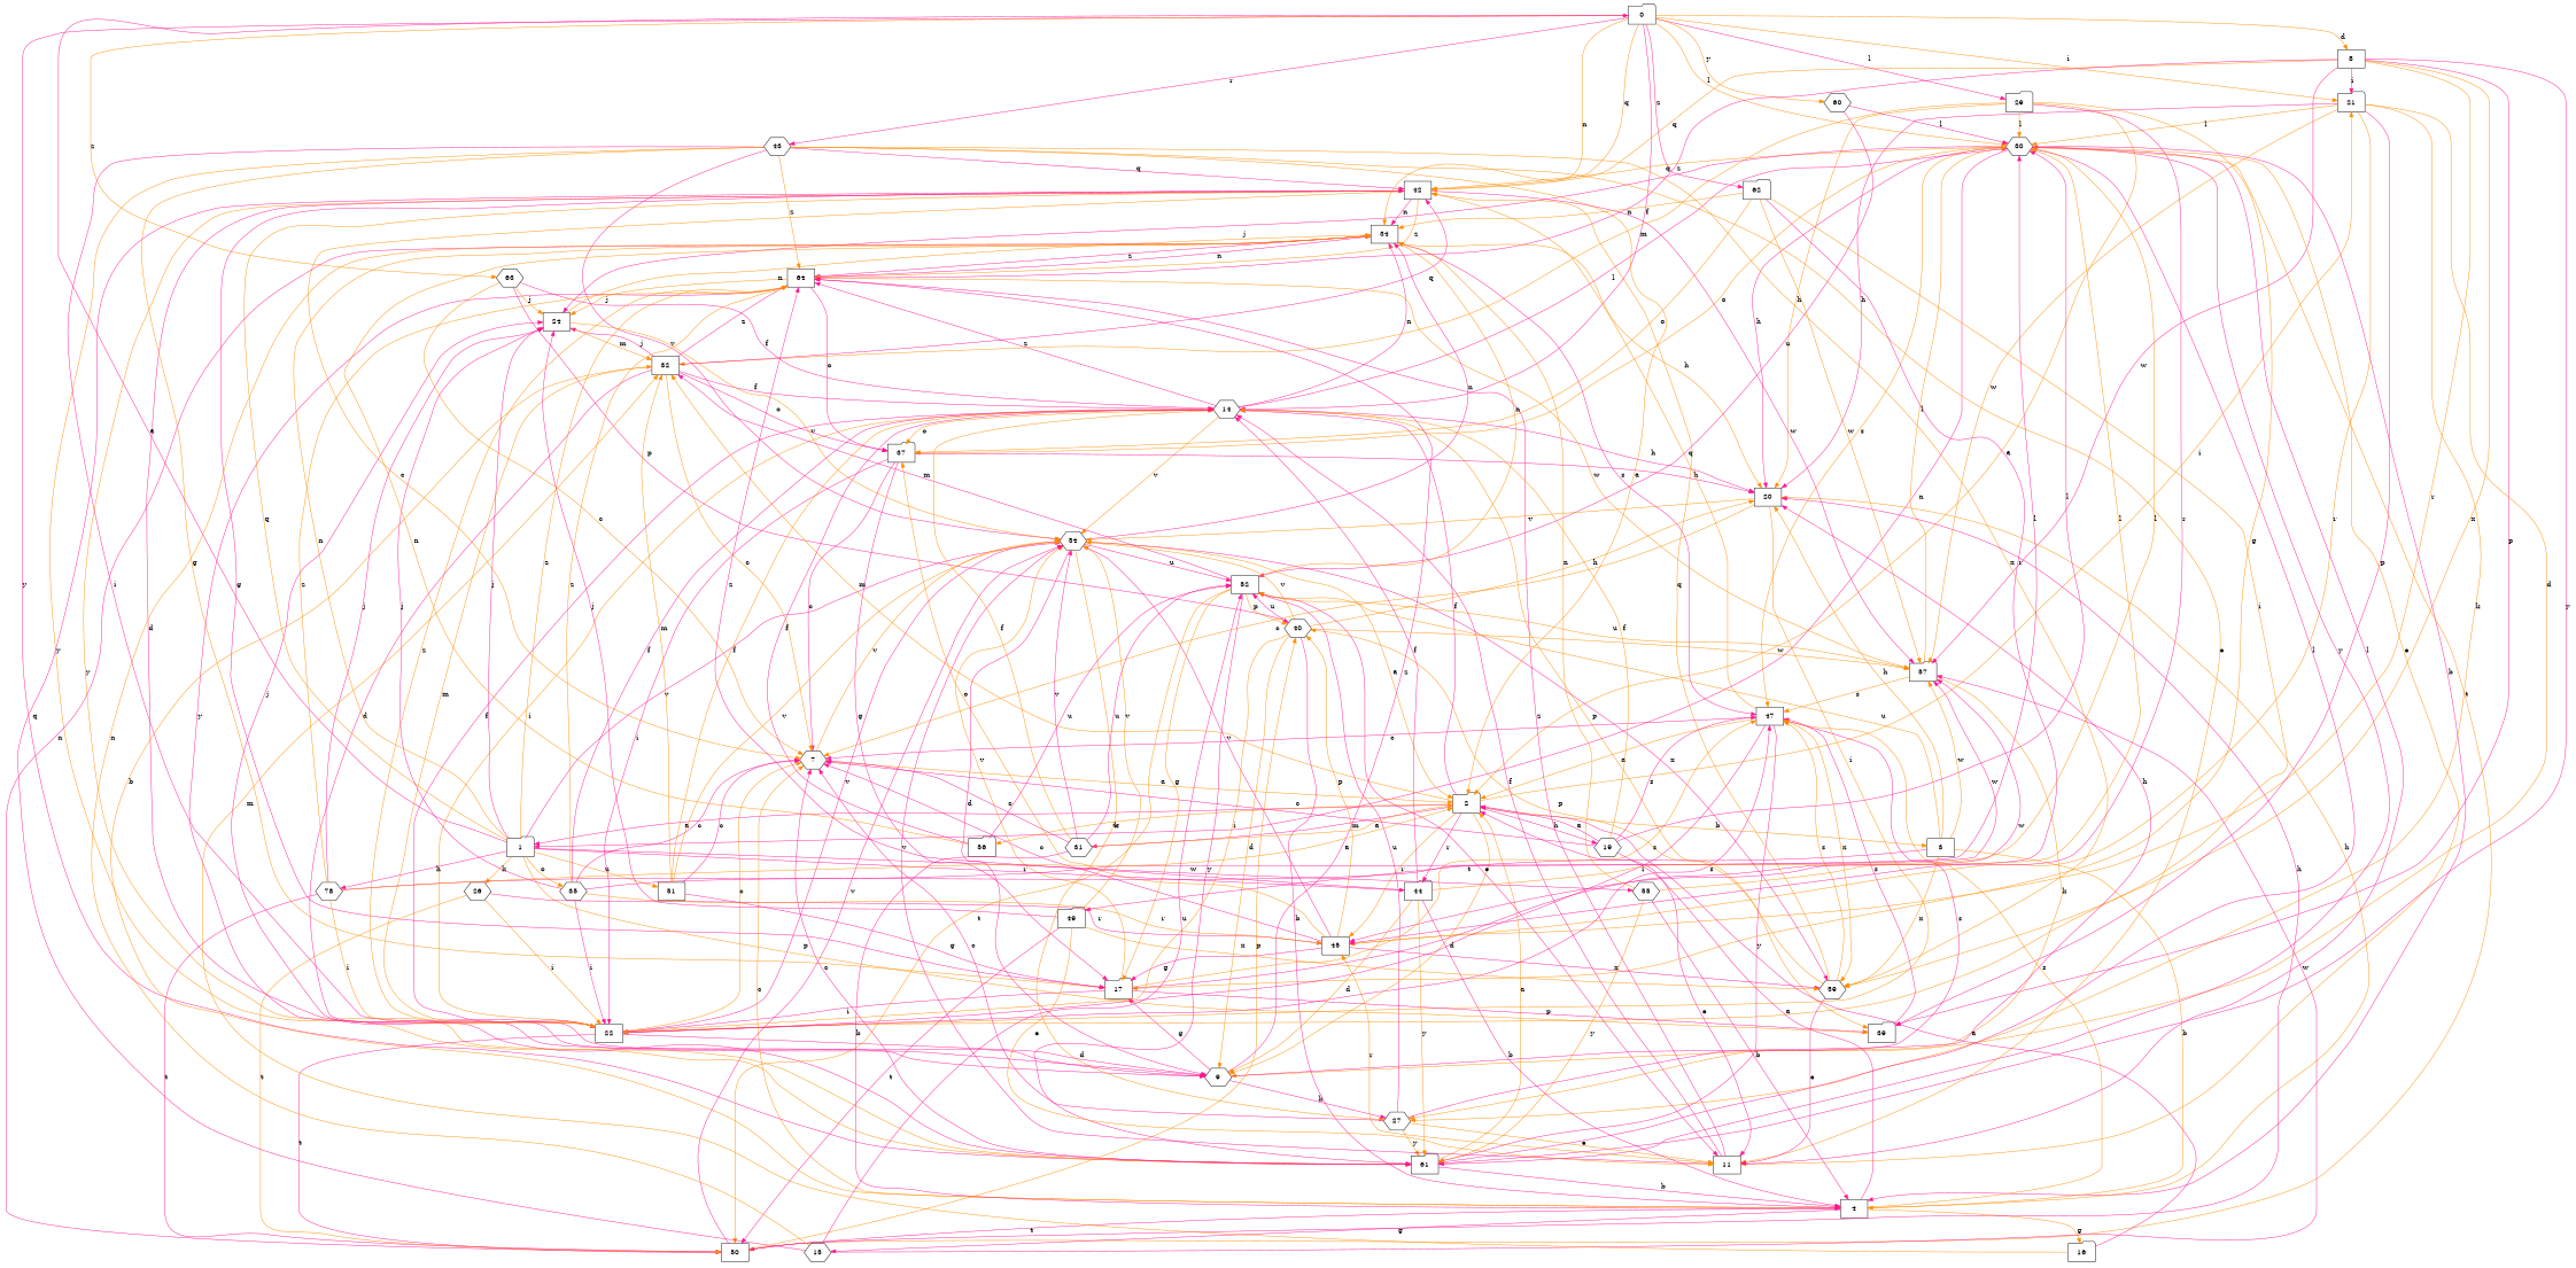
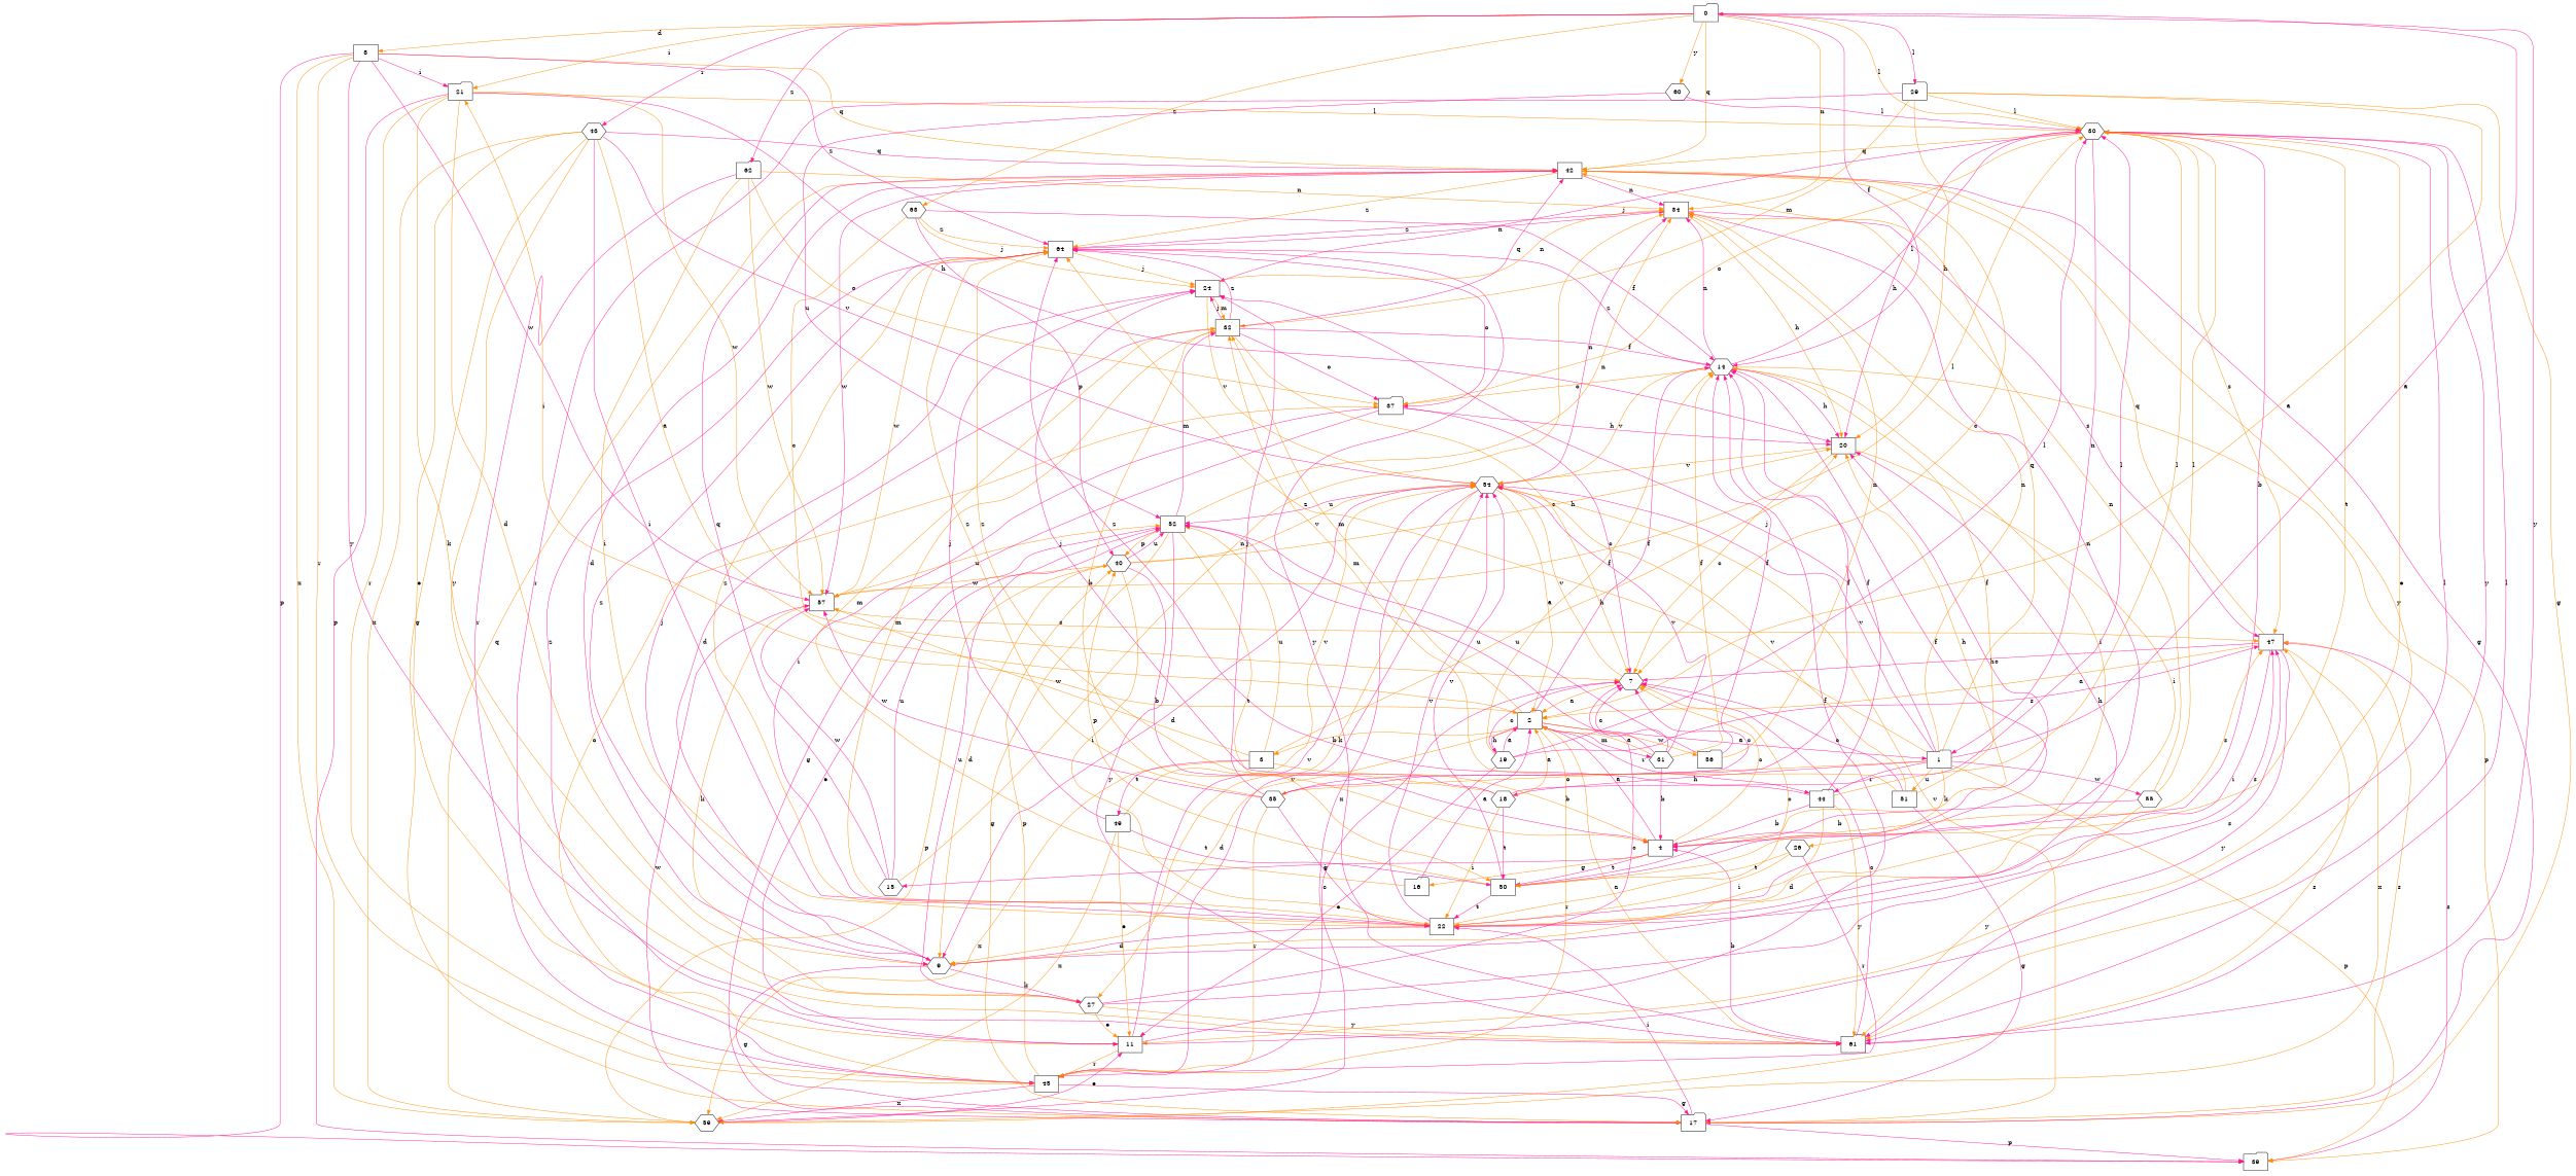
  strict digraph {
    node [shape=hexagon]
    edge [color=deeppink]
    0 [shape=folder]
    8 [shape=box]
    14
    21 [shape=folder]
    29 [shape=folder]
    30
    34 [shape=box]
    42 [shape=box]
    43
    60
    61 [shape=folder]
    62 [shape=folder]
    63
    39 [shape=folder]
    64 [shape=box]
    45 [shape=box]
    57 [shape=folder]
    59
    54
    20 [shape=box]
    22 [shape=box]
    37 [shape=folder]
    9
    27
    2 [shape=folder]
    32 [shape=box]
    17 [shape=folder]
    1 [shape=folder]
    24 [shape=box]
    4 [shape=box]
    47 [shape=box]
    50 [shape=box]
    11 [shape=box]
    7
    52 [shape=box]
    40
-   18 [label=78]
+   18
    26
    35
    44 [shape=folder]
    51 [shape=box]
    55
    3 [shape=box]
    19
    31
    56 [shape=folder]
    49 [shape=folder]
    15
    16 [shape=folder]
    0 -> 8 [color=darkorange label=d]
    0 -> 14 [label=f]
    0 -> 21 [color=darkorange label=i]
    0 -> 29 [label=l]
    0 -> 30 [color=darkorange label=l]
    0 -> 34 [color=darkorange label=n]
    0 -> 42 [color=darkorange label=q]
    0 -> 43 [label=r]
    0 -> 60 [color=darkorange label=y]
    0 -> 61 [label=y]
    0 -> 62 [label=z]
    0 -> 63 [color=darkorange label=z]
    8 -> 21 [label=i]
    8 -> 42 [color=darkorange label=q]
    8 -> 61 [label=y]
    8 -> 39 [label=p]
    8 -> 64 [label=z]
    8 -> 45 [color=darkorange label=r]
    8 -> 57 [label=w]
    8 -> 59 [color=darkorange label=x]
    14 -> 30 [label=l]
    14 -> 34 [label=n]
    14 -> 39 [color=darkorange label=p]
    14 -> 64 [label=z]
    14 -> 54 [color=darkorange label=v]
    14 -> 20 [label=h]
    14 -> 22 [color=darkorange label=i]
    14 -> 37 [color=darkorange label=o]
    21 -> 30 [color=darkorange label=l]
    21 -> 39 [label=p]
    21 -> 45 [color=darkorange label=r]
    21 -> 57 [color=darkorange label=w]
    21 -> 20 [label=h]
    21 -> 9 [color=darkorange label=d]
    21 -> 27 [color=darkorange label=k]
    29 -> 30 [color=darkorange label=l]
    29 -> 45 [label=r]
    29 -> 20 [color=darkorange label=h]
    29 -> 2 [color=darkorange label=a]
    29 -> 32 [color=darkorange label=m]
    29 -> 17 [color=darkorange label=g]
    30 -> 42 [color=darkorange label=q]
    30 -> 61 [label=y]
    30 -> 20 [label=h]
    30 -> 37 [color=darkorange label=o]
    30 -> 1 [label=n]
    30 -> 24 [label=j]
    30 -> 4 [label=b]
    30 -> 47 [color=darkorange label=s]
    30 -> 50 [color=darkorange label=t]
    30 -> 11 [color=darkorange label=e]
    34 -> 64 [label=z]
    34 -> 20 [color=darkorange label=h]
    34 -> 47 [label=s]
    42 -> 34 [label=n]
    42 -> 61 [color=darkorange label=y]
    42 -> 64 [color=darkorange label=z]
    42 -> 57 [label=w]
    42 -> 9 [label=d]
    42 -> 17 [label=g]
    42 -> 7 [color=darkorange label=c]
    43 -> 42 [label=q]
    43 -> 61 [color=darkorange label=y]
-   43 -> 64 [color=darkorange label=z]
+   63 -> 64 [color=darkorange label=z]
    43 -> 59 [color=darkorange label=x]
    43 -> 54 [label=v]
    43 -> 22 [label=i]
    43 -> 2 [color=darkorange label=a]
    43 -> 17 [color=darkorange label=g]
    43 -> 11 [color=darkorange label=e]
    60 -> 30 [label=l]
    60 -> 52 [label=u]
    61 -> 30 [label=l]
    61 -> 2 [color=darkorange label=a]
    61 -> 4 [label=b]
    61 -> 7 [label=c]
    62 -> 34 [color=darkorange label=n]
    62 -> 45 [label=r]
    62 -> 57 [color=darkorange label=w]
    62 -> 22 [color=darkorange label=i]
    62 -> 37 [color=darkorange label=o]
    63 -> 14 [label=f]
    63 -> 24 [color=darkorange label=j]
    63 -> 7 [color=darkorange label=c]
    63 -> 40 [label=p]
    39 -> 47 [label=s]
    64 -> 34 [label=n]
    64 -> 61 [label=y]
    64 -> 57 [color=darkorange label=w]
    64 -> 37 [label=o]
    64 -> 24 [color=darkorange label=j]
    45 -> 59 [label=x]
    45 -> 54 [label=v]
    45 -> 37 [color=darkorange label=o]
    45 -> 17 [label=g]
    45 -> 7 [label=c]
    45 -> 40 [color=darkorange label=p]
    57 -> 30 [color=darkorange label=l]
    57 -> 27 [color=darkorange label=k]
    57 -> 47 [color=darkorange label=s]
    57 -> 52 [color=darkorange label=u]
    59 -> 42 [color=darkorange label=q]
    59 -> 47 [color=darkorange label=s]
    59 -> 11 [label=e]
    59 -> 40 [color=darkorange label=p]
    54 -> 34 [label=n]
    54 -> 59 [label=x]
    54 -> 9 [label=d]
    54 -> 27 [color=darkorange label=k]
    54 -> 2 [color=darkorange label=a]
    54 -> 52 [label=u]
    20 -> 54 [color=darkorange label=v]
    20 -> 22 [color=darkorange label=i]
    20 -> 7 [color=darkorange label=c]
    22 -> 14 [label=f]
    22 -> 64 [color=darkorange label=z]
    22 -> 54 [label=v]
    22 -> 9 [label=d]
    22 -> 32 [color=darkorange label=m]
    22 -> 47 [label=s]
-   22 -> 50 [label=t]
+   50 -> 22 [label=t]
    22 -> 7 [color=darkorange label=c]
    37 -> 20 [label=h]
    37 -> 22 [label=i]
    37 -> 17 [label=g]
    37 -> 7 [label=c]
    9 -> 64 [label=z]
    9 -> 20 [label=h]
    9 -> 27 [label=k]
    9 -> 17 [label=g]
    9 -> 24 [label=j]
    27 -> 61 [color=darkorange label=y]
    27 -> 47 [label=s]
    27 -> 11 [color=darkorange label=e]
    27 -> 7 [label=c]
    27 -> 52 [label=u]
    2 -> 14 [label=f]
    2 -> 21 [color=darkorange label=i]
    2 -> 45 [color=darkorange label=r]
    2 -> 9 [color=darkorange label=d]
    2 -> 32 [color=darkorange label=m]
    2 -> 1 [label=a]
    2 -> 44 [label=r]
    2 -> 3 [color=darkorange label=b]
    2 -> 19 [label=h]
    2 -> 31 [label=m]
    2 -> 56 [color=darkorange label=w]
    32 -> 14 [label=f]
    32 -> 42 [label=q]
    32 -> 64 [label=z]
    32 -> 37 [label=o]
    32 -> 9 [label=d]
    32 -> 24 [label=j]
    32 -> 4 [color=darkorange label=b]
    32 -> 7 [color=darkorange label=c]
    17 -> 39 [label=p]
    17 -> 57 [label=w]
    17 -> 54 [color=darkorange label=v]
    17 -> 22 [label=i]
    17 -> 47 [color=darkorange label=s]
    1 -> 0 [label=a]
    1 -> 34 [color=darkorange label=n]
    1 -> 42 [color=darkorange label=q]
    1 -> 39 [color=darkorange label=p]
    1 -> 64 [color=darkorange label=z]
    1 -> 54 [label=v]
    1 -> 24 [label=j]
    1 -> 18 [label=h]
    1 -> 26 [color=darkorange label=k]
    1 -> 35 [color=darkorange label=o]
    1 -> 44 [label=r]
    1 -> 51 [color=darkorange label=u]
    1 -> 55 [label=w]
    24 -> 34 [color=darkorange label=n]
    24 -> 54 [color=darkorange label=v]
    24 -> 32 [color=darkorange label=m]
    4 -> 20 [color=darkorange label=h]
    4 -> 2 [label=a]
    4 -> 47 [color=darkorange label=s]
    4 -> 50 [label=t]
    4 -> 7 [color=darkorange label=c]
    4 -> 15 [label=g]
    4 -> 16 [color=darkorange label=g]
    47 -> 42 [color=darkorange label=q]
    47 -> 61 [label=y]
    47 -> 59 [color=darkorange label=x]
    47 -> 22 [label=i]
    47 -> 2 [color=darkorange label=a]
    47 -> 7 [label=c]
    50 -> 34 [label=n]
    50 -> 54 [label=v]
    50 -> 20 [label=h]
    50 -> 40 [color=darkorange label=p]
    11 -> 14 [label=f]
    11 -> 30 [label=l]
    11 -> 64 [label=z]
    11 -> 45 [color=darkorange label=r]
    11 -> 54 [label=v]
    7 -> 54 [color=darkorange label=v]
    7 -> 2 [color=darkorange label=a]
    52 -> 34 [color=darkorange label=n]
    52 -> 61 [label=y]
    52 -> 32 [label=m]
    52 -> 17 [color=darkorange label=g]
    52 -> 50 [color=darkorange label=t]
    52 -> 11 [label=e]
    52 -> 40 [color=darkorange label=p]
    40 -> 57 [color=darkorange label=w]
    40 -> 54 [color=darkorange label=v]
    40 -> 20 [color=darkorange label=h]
    40 -> 22 [color=darkorange label=i]
    40 -> 9 [color=darkorange label=d]
    40 -> 4 [label=b]
    40 -> 52 [label=u]
    18 -> 30 [label=l]
    18 -> 64 [color=darkorange label=z]
    18 -> 22 [color=darkorange label=i]
    18 -> 2 [color=darkorange label=a]
    18 -> 24 [label=j]
    18 -> 50 [label=t]
    26 -> 45 [label=r]
    26 -> 22 [color=darkorange label=i]
    26 -> 50 [color=darkorange label=t]
    35 -> 14 [label=f]
    35 -> 64 [color=darkorange label=z]
    35 -> 45 [color=darkorange label=r]
    35 -> 57 [label=w]
    35 -> 22 [label=i]
    35 -> 24 [label=j]
    35 -> 7 [label=c]
    44 -> 14 [label=f]
    44 -> 30 [color=darkorange label=l]
    44 -> 61 [color=darkorange label=y]
    44 -> 64 [label=z]
    44 -> 9 [color=darkorange label=d]
    44 -> 4 [label=b]
    51 -> 14 [color=darkorange label=f]
    51 -> 54 [color=darkorange label=v]
    51 -> 32 [color=darkorange label=m]
    51 -> 17 [label=g]
    51 -> 7 [label=c]
    55 -> 30 [color=darkorange label=l]
    55 -> 34 [color=darkorange label=n]
    55 -> 61 [color=darkorange label=y]
    55 -> 4 [label=b]
    3 -> 57 [color=darkorange label=w]
    3 -> 59 [color=darkorange label=x]
    3 -> 20 [color=darkorange label=h]
    3 -> 4 [color=darkorange label=b]
    3 -> 52 [color=darkorange label=u]
    3 -> 49 [label=t]
    19 -> 14 [color=darkorange label=f]
    19 -> 30 [label=l]
    19 -> 2 [label=a]
    19 -> 47 [label=s]
    19 -> 11 [label=e]
    19 -> 7 [label=c]
    31 -> 14 [color=darkorange label=f]
    31 -> 54 [label=v]
    31 -> 2 [color=darkorange label=a]
    31 -> 4 [label=b]
    31 -> 7 [label=c]
    31 -> 52 [label=u]
    56 -> 14 [label=f]
    56 -> 34 [color=darkorange label=n]
    56 -> 52 [label=u]
    49 -> 59 [color=darkorange label=x]
    49 -> 54 [color=darkorange label=v]
    49 -> 24 [label=j]
    49 -> 50 [label=t]
    49 -> 11 [color=darkorange label=e]
    15 -> 34 [color=darkorange label=n]
    15 -> 42 [label=q]
    15 -> 57 [label=w]
    15 -> 52 [label=u]
    16 -> 2 [label=a]
    16 -> 32 [color=darkorange label=m]
  }
